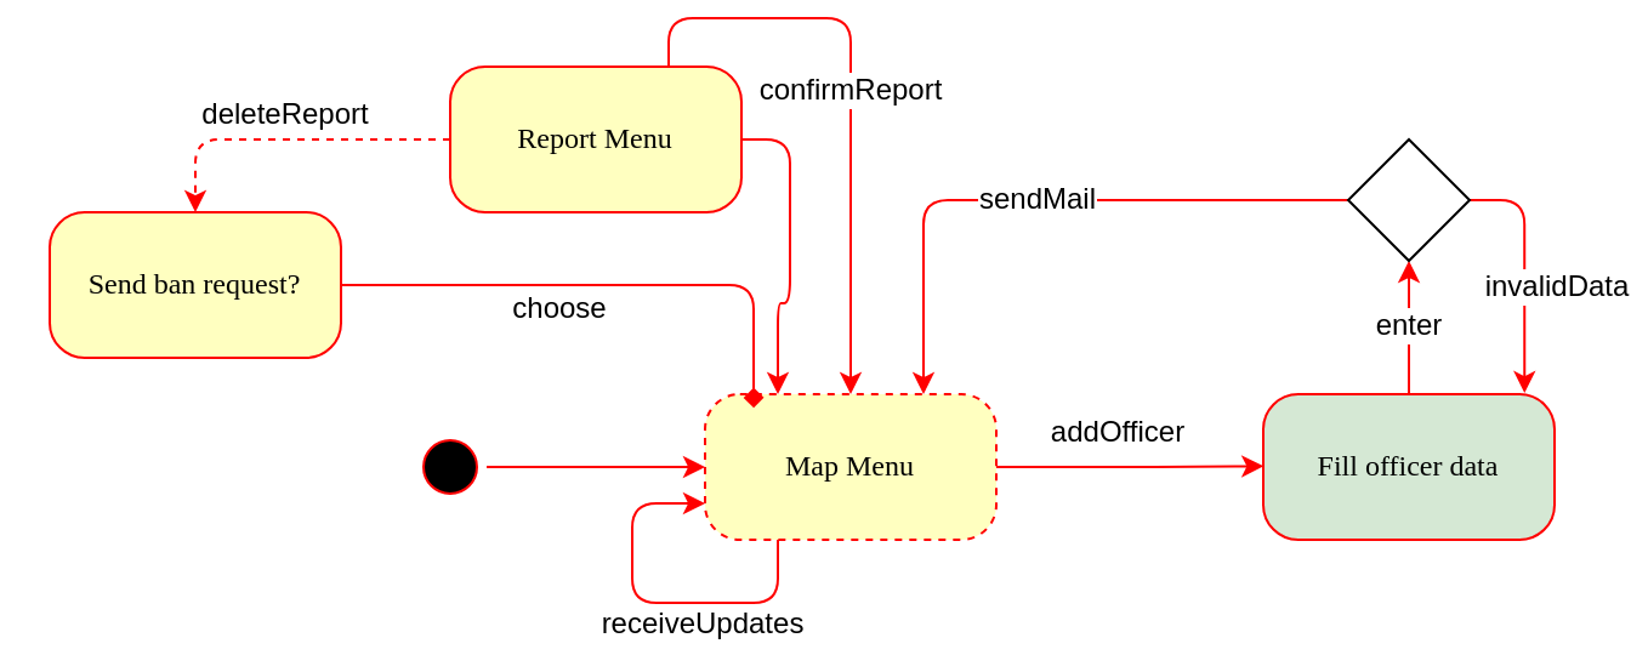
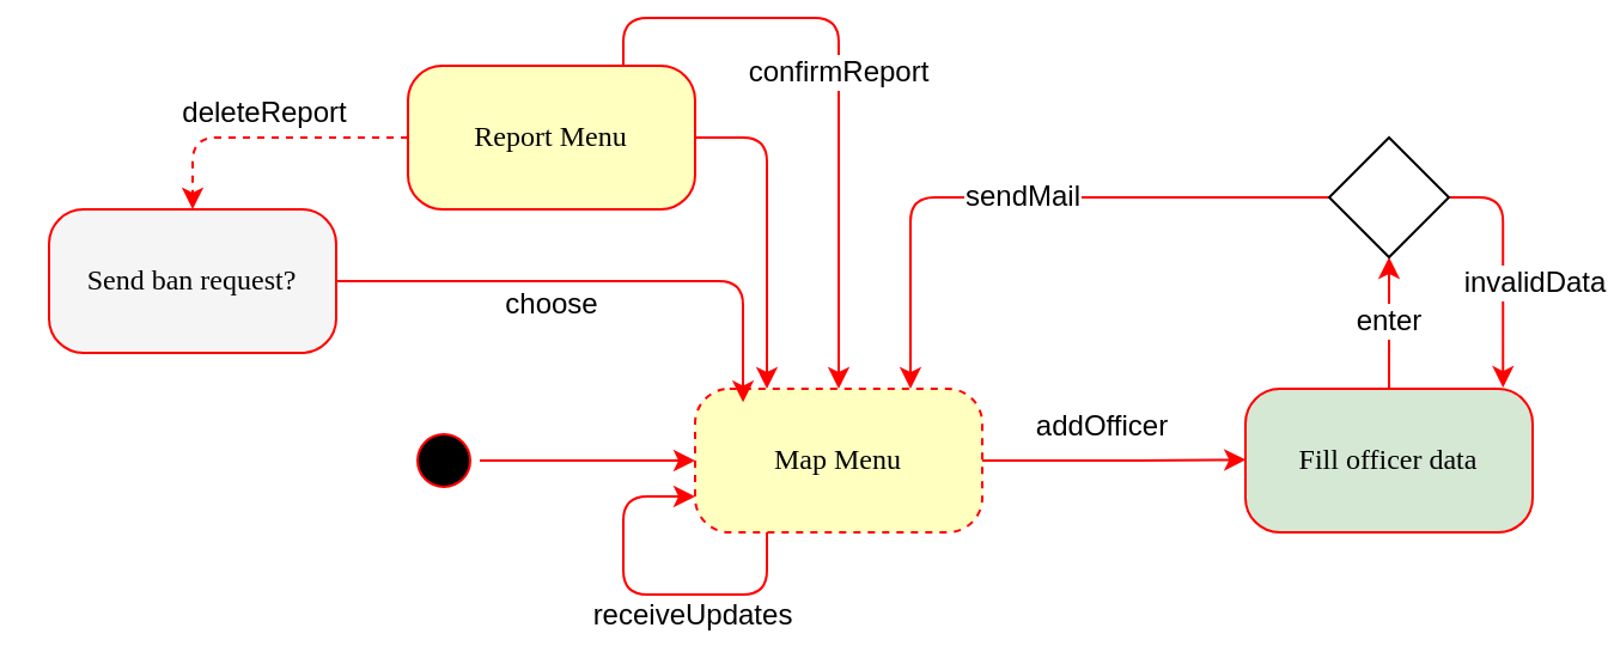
  <mxCell id="0" />
  <mxCell id="1" parent="0" />
  <mxCell id="2" style="edgeStyle=orthogonalEdgeStyle;rounded=1;orthogonalLoop=1;jettySize=auto;html=1;exitX=0.5;exitY=0;exitDx=0;exitDy=0;entryX=0;entryY=0.5;entryDx=0;entryDy=0;strokeColor=#FF0000;fontSize=12;fontColor=#000000;" edge="1" parent="1" source="3" target="5"><mxGeometry relative="1" as="geometry" /></mxCell>
  <mxCell id="3" value="" style="ellipse;html=1;shape=startState;fillColor=#000000;strokeColor=#ff0000;rounded=1;shadow=0;comic=0;labelBackgroundColor=none;fontFamily=Verdana;fontSize=12;fontColor=#000000;align=center;direction=south;" parent="1" vertex="1"><mxGeometry x="170" y="170" width="30" height="30" as="geometry" /></mxCell>
  <mxCell id="4" value="addOfficer" style="edgeStyle=orthogonalEdgeStyle;rounded=1;orthogonalLoop=1;jettySize=auto;html=1;exitX=1;exitY=0.5;exitDx=0;exitDy=0;entryX=0;entryY=0.5;entryDx=0;entryDy=0;strokeColor=#FF0000;fontSize=12;fontColor=#000000;" edge="1" parent="1" source="5"><mxGeometry x="-0.087" y="14" relative="1" as="geometry"><mxPoint x="520.118" y="184.647" as="targetPoint" /><mxPoint as="offset" /></mxGeometry></mxCell>
  <mxCell id="5" value="Map Menu" style="rounded=1;whiteSpace=wrap;html=1;arcSize=24;fillColor=#ffffc0;strokeColor=#ff0000;shadow=0;comic=0;labelBackgroundColor=none;fontFamily=Verdana;fontSize=12;fontColor=#000000;align=center;dashed=1;" vertex="1" parent="1"><mxGeometry x="290" y="155" width="120" height="60" as="geometry" /></mxCell>
  <mxCell id="6" value="receiveUpdates" style="edgeStyle=orthogonalEdgeStyle;rounded=1;orthogonalLoop=1;jettySize=auto;html=1;exitX=0.25;exitY=1;exitDx=0;exitDy=0;entryX=0;entryY=0.75;entryDx=0;entryDy=0;strokeColor=#FF0000;fontSize=12;fontColor=#000000;" edge="1" parent="1" source="5" target="5"><mxGeometry x="-0.278" y="9" relative="1" as="geometry"><Array as="points"><mxPoint x="320" y="241" /><mxPoint x="260" y="241" /><mxPoint x="260" y="200" /></Array><mxPoint as="offset" /></mxGeometry></mxCell>
  <mxCell id="7" value="enter" style="edgeStyle=orthogonalEdgeStyle;rounded=1;orthogonalLoop=1;jettySize=auto;html=1;exitX=0.5;exitY=0;exitDx=0;exitDy=0;strokeColor=#FF0000;fontSize=12;fontColor=#000000;entryX=0.5;entryY=1;entryDx=0;entryDy=0;" edge="1" parent="1" source="8" target="11"><mxGeometry relative="1" as="geometry"><mxPoint x="580.118" y="111" as="targetPoint" /></mxGeometry></mxCell>
  <mxCell id="8" value="Fill officer data" style="rounded=1;whiteSpace=wrap;html=1;arcSize=24;fillColor=#d5e8d4;strokeColor=#ff0000;shadow=0;comic=0;labelBackgroundColor=none;fontFamily=Verdana;fontSize=12;fontColor=#000000;align=center;" vertex="1" parent="1"><mxGeometry x="520" y="155" width="120" height="60" as="geometry" /></mxCell>
  <mxCell id="9" value="invalidData" style="edgeStyle=orthogonalEdgeStyle;rounded=1;orthogonalLoop=1;jettySize=auto;html=1;exitX=1;exitY=0.5;exitDx=0;exitDy=0;entryX=0.897;entryY=-0.008;entryDx=0;entryDy=0;entryPerimeter=0;strokeColor=#FF0000;fontSize=12;fontColor=#000000;" edge="1" parent="1" source="11" target="8"><mxGeometry x="0.149" y="13" relative="1" as="geometry"><mxPoint as="offset" /></mxGeometry></mxCell>
  <mxCell id="10" value="sendMail" style="edgeStyle=orthogonalEdgeStyle;rounded=1;orthogonalLoop=1;jettySize=auto;html=1;exitX=0;exitY=0.5;exitDx=0;exitDy=0;entryX=0.75;entryY=0;entryDx=0;entryDy=0;strokeColor=#FF0000;fontSize=12;fontColor=#000000;" edge="1" parent="1" source="11" target="5"><mxGeometry relative="1" as="geometry" /></mxCell>
  <mxCell id="11" value="" style="rhombus;whiteSpace=wrap;html=1;" vertex="1" parent="1"><mxGeometry x="555" y="50" width="50" height="50" as="geometry" /></mxCell>
  <mxCell id="12" style="edgeStyle=orthogonalEdgeStyle;rounded=1;orthogonalLoop=1;jettySize=auto;html=1;exitX=1;exitY=0.5;exitDx=0;exitDy=0;entryX=0.25;entryY=0;entryDx=0;entryDy=0;strokeColor=#FF0000;fontSize=12;fontColor=#000000;" edge="1" parent="1" source="15" target="5"><mxGeometry relative="1" as="geometry" /></mxCell>
  <mxCell id="13" value="confirmReport" style="edgeStyle=orthogonalEdgeStyle;rounded=1;orthogonalLoop=1;jettySize=auto;html=1;exitX=0.75;exitY=0;exitDx=0;exitDy=0;strokeColor=#FF0000;fontSize=12;fontColor=#000000;" edge="1" parent="1" source="15" target="5"><mxGeometry relative="1" as="geometry"><mxPoint x="260.118" y="-39" as="targetPoint" /></mxGeometry></mxCell>
  <mxCell id="14" value="deleteReport" style="edgeStyle=orthogonalEdgeStyle;rounded=1;orthogonalLoop=1;jettySize=auto;html=1;exitX=0;exitY=0.5;exitDx=0;exitDy=0;entryX=0.5;entryY=0;entryDx=0;entryDy=0;strokeColor=#FF0000;fontSize=12;fontColor=#000000;dashed=1;" edge="1" parent="1" source="15" target="17"><mxGeometry x="0.002" y="-10" relative="1" as="geometry"><mxPoint as="offset" /></mxGeometry></mxCell>
- <mxCell id="15" value="Report Menu" style="rounded=1;whiteSpace=wrap;html=1;arcSize=24;fillColor=#ffffc0;strokeColor=#ff0000;shadow=0;comic=0;labelBackgroundColor=none;fontFamily=Verdana;fontSize=12;fontColor=#000000;align=center;" vertex="1" parent="1"><mxGeometry x="185" y="20" width="120" height="60" as="geometry" /></mxCell>
- <mxCell id="16" value="choose" style="edgeStyle=orthogonalEdgeStyle;rounded=1;orthogonalLoop=1;jettySize=auto;html=1;exitX=1;exitY=0.5;exitDx=0;exitDy=0;entryX=0.167;entryY=0.094;entryDx=0;entryDy=0;entryPerimeter=0;strokeColor=#FF0000;fontSize=12;fontColor=#000000;endArrow=diamond;" edge="1" parent="1" source="17" target="5"><mxGeometry x="-0.183" y="-10" relative="1" as="geometry"><mxPoint as="offset" /></mxGeometry></mxCell>
- <mxCell id="17" value="Send ban request?" style="rounded=1;whiteSpace=wrap;html=1;arcSize=24;fillColor=#ffffc0;strokeColor=#ff0000;shadow=0;comic=0;labelBackgroundColor=none;fontFamily=Verdana;fontSize=12;fontColor=#000000;align=center;" vertex="1" parent="1"><mxGeometry x="20" y="80" width="120" height="60" as="geometry" /></mxCell>
+ <mxCell id="15" value="Report Menu" style="rounded=1;whiteSpace=wrap;html=1;arcSize=24;fillColor=#ffffc0;strokeColor=#ff0000;shadow=0;comic=0;labelBackgroundColor=none;fontFamily=Verdana;fontSize=12;fontColor=#000000;align=center;" vertex="1" parent="1"><mxGeometry x="170" y="20" width="120" height="60" as="geometry" /></mxCell>
+ <mxCell id="16" value="choose" style="edgeStyle=orthogonalEdgeStyle;rounded=1;orthogonalLoop=1;jettySize=auto;html=1;exitX=1;exitY=0.5;exitDx=0;exitDy=0;entryX=0.167;entryY=0.094;entryDx=0;entryDy=0;entryPerimeter=0;strokeColor=#FF0000;fontSize=12;fontColor=#000000;" edge="1" parent="1" source="17" target="5"><mxGeometry x="-0.183" y="-10" relative="1" as="geometry"><mxPoint as="offset" /></mxGeometry></mxCell>
+ <mxCell id="17" value="Send ban request?" style="rounded=1;whiteSpace=wrap;html=1;arcSize=24;fillColor=#f5f5f5;strokeColor=#ff0000;shadow=0;comic=0;labelBackgroundColor=none;fontFamily=Verdana;fontSize=12;fontColor=#000000;align=center;" vertex="1" parent="1"><mxGeometry x="20" y="80" width="120" height="60" as="geometry" /></mxCell>
